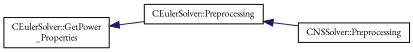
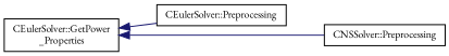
  digraph {
    fontname="EB Garamond"
    rankdir=LR
    node [color=black fillcolor=white fontname="EB Garamond" fontsize=10 shape=record style=filled]
    edge [color=midnightblue dir=back fontname="EB Garamond" fontsize=10 labelfontname=Helvetica labelfontsize=10 style=solid]
    n1 [height=0.2 label="CEulerSolver::GetPower\l_Properties" width=0.4]
    n2 [height=0.2 label="CEulerSolver::Preprocessing" width=0.4]
    n3 [height=0.2 label="CNSSolver::Preprocessing" width=0.4]
    n1 -> n2
-   n2 -> n3
+   n1 -> n3
  }
